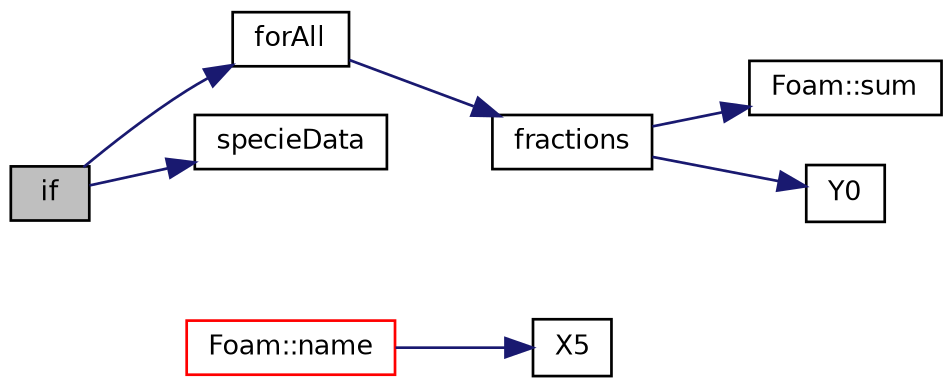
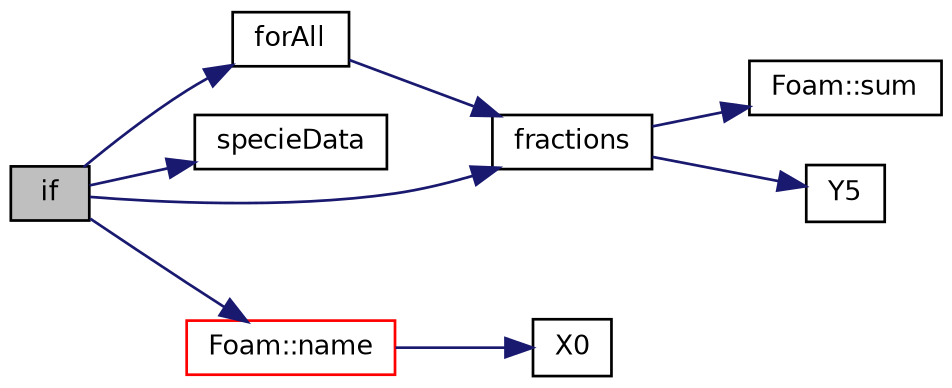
  digraph {
    rankdir=LR
    node [color=black fontname=Helvetica fontsize=10 shape=record]
    edge [color=midnightblue fontname=Helvetica fontsize=10 labelfontname=Helvetica labelfontsize=10 style=solid]
    n1 [fillcolor=grey75 fontcolor=black height=0.2 label=if style=filled width=0.4]
    n2 [height=0.2 label=forAll width=0.4]
    n3 [height=0.2 label=specieData width=0.4]
    n4 [height=0.2 label=fractions width=0.4]
    n5 [color=red height=0.2 label="Foam::name" width=0.4]
    n6 [height=0.2 label="Foam::sum" width=0.4]
-   n7 [height=0.2 label=Y0 width=0.4]
-   n8 [height=0.2 label=X5 width=0.4]
+   n7 [height=0.2 label=Y5 width=0.4]
+   n8 [height=0.2 label=X0 width=0.4]
    n1 -> n2
    n1 -> n3
+   n1 -> n4
+   n1 -> n5
    n2 -> n4
    n4 -> n6
    n4 -> n7
    n5 -> n8
  }
